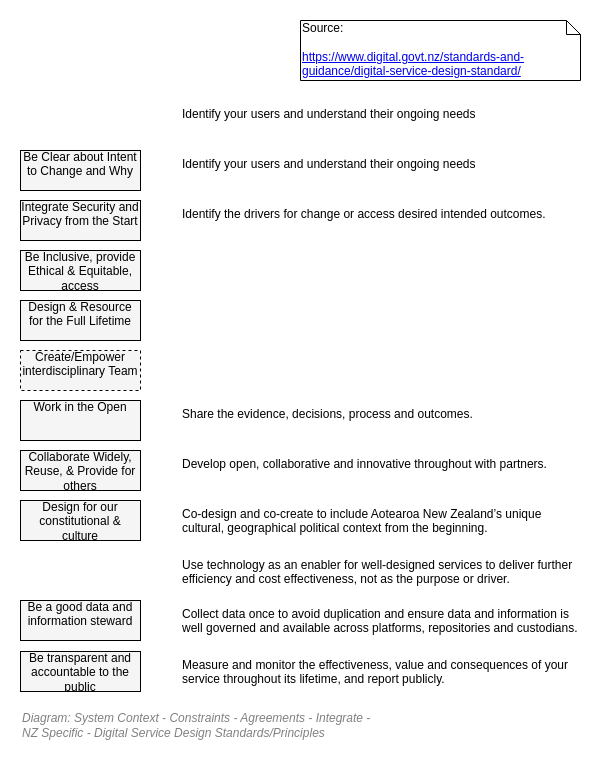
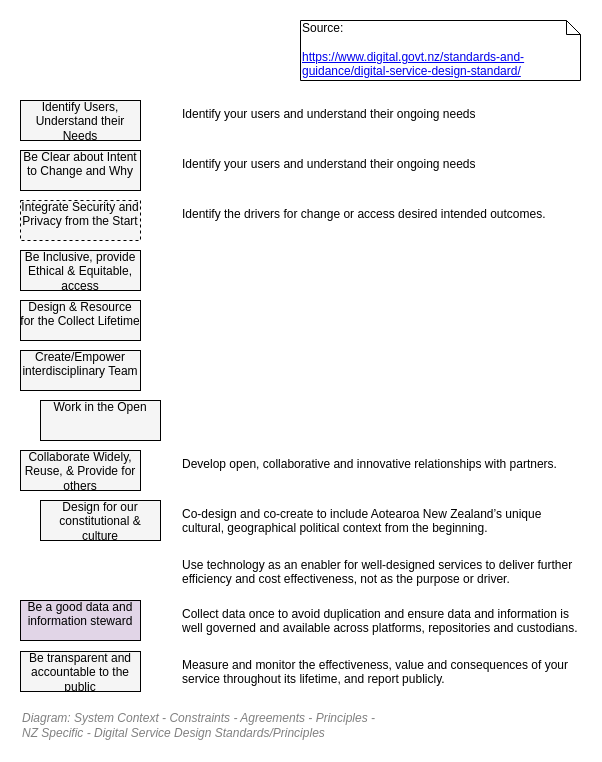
  <mxCell id="0" />
  <mxCell id="1" value="Diagram" parent="0" />
  <mxCell id="2" value="&lt;h1 style=&quot;box-sizing: border-box; margin: 0px; font-size: 12px; line-height: 1.2; color: rgb(0, 0, 0); padding: 0px; background-color: rgb(255, 255, 255);&quot;&gt;&lt;span style=&quot;font-weight: normal; font-size: 12px;&quot;&gt;Identify your users and understand their ongoing needs&lt;/span&gt;&lt;/h1&gt;" style="text;html=1;strokeColor=none;fillColor=none;align=left;verticalAlign=top;whiteSpace=wrap;rounded=0;fontFamily=Helvetica;fontSize=12;fontColor=#999999;gradientColor=none;recursiveResize=0;" vertex="1" parent="1"><mxGeometry x="180" y="100" width="400" height="40" as="geometry" /></mxCell>
  <mxCell id="3" value="&lt;h1 style=&quot;box-sizing: border-box; margin: 0px; font-size: 12px; line-height: 1.2; color: rgb(0, 0, 0); padding: 0px; background-color: rgb(255, 255, 255);&quot;&gt;&lt;span style=&quot;font-weight: normal; font-size: 12px;&quot;&gt;Identify your users and understand their ongoing needs&lt;/span&gt;&lt;/h1&gt;" style="text;html=1;strokeColor=none;fillColor=none;align=left;verticalAlign=top;whiteSpace=wrap;rounded=0;fontFamily=Helvetica;fontSize=12;fontColor=#999999;gradientColor=none;recursiveResize=0;" vertex="1" parent="1"><mxGeometry x="180" y="150" width="400" height="40" as="geometry" /></mxCell>
+ <mxCell id="4" value="Identify Users, Understand their Needs" style="rounded=0;whiteSpace=wrap;html=1;shadow=0;glass=0;comic=0;strokeColor=#000000;fillColor=#f5f5f5;fontSize=12;align=center;fontColor=#000000;recursiveResize=0;container=1;collapsible=0;overflow=fill;" vertex="1" parent="1"><mxGeometry x="20" y="100" width="120" height="40" as="geometry" /></mxCell>
  <mxCell id="5" value="Be Clear about Intent to Change and Why" style="rounded=0;whiteSpace=wrap;html=1;shadow=0;glass=0;comic=0;strokeColor=#000000;fillColor=#f5f5f5;fontSize=12;align=center;fontColor=#000000;recursiveResize=0;container=1;collapsible=0;overflow=fill;" vertex="1" parent="1"><mxGeometry x="20" y="150" width="120" height="40" as="geometry" /></mxCell>
- <mxCell id="6" value="Integrate Security and Privacy from the Start" style="rounded=0;whiteSpace=wrap;html=1;shadow=0;glass=0;comic=0;strokeColor=#000000;fillColor=#f5f5f5;fontSize=12;align=center;fontColor=#000000;recursiveResize=0;container=1;collapsible=0;overflow=fill;" vertex="1" parent="1"><mxGeometry x="20" y="200" width="120" height="40" as="geometry" /></mxCell>
+ <mxCell id="6" value="Integrate Security and Privacy from the Start" style="rounded=0;whiteSpace=wrap;html=1;shadow=0;glass=0;comic=0;strokeColor=#000000;fillColor=#f5f5f5;fontSize=12;align=center;fontColor=#000000;recursiveResize=0;container=1;collapsible=0;overflow=fill;dashed=1;" vertex="1" parent="1"><mxGeometry x="20" y="200" width="120" height="40" as="geometry" /></mxCell>
  <mxCell id="7" value="&lt;h1 style=&quot;box-sizing: border-box; margin: 0px; font-size: 12px; line-height: 1.2; color: rgb(0, 0, 0); padding: 0px; background-color: rgb(255, 255, 255);&quot;&gt;&lt;span style=&quot;font-family: fira, helvetica, arial, sans-serif; font-size: 12px; font-weight: 400;&quot;&gt;Identify the drivers for change or access desired intended outcomes.&lt;/span&gt;&lt;br style=&quot;font-size: 12px;&quot;&gt;&lt;/h1&gt;" style="text;html=1;strokeColor=none;fillColor=none;align=left;verticalAlign=top;whiteSpace=wrap;rounded=0;fontFamily=Helvetica;fontSize=12;fontColor=#999999;gradientColor=none;recursiveResize=0;" vertex="1" parent="1"><mxGeometry x="180" y="200" width="400" height="40" as="geometry" /></mxCell>
  <mxCell id="8" value="Be Inclusive, provide Ethical &amp;amp; Equitable, access" style="rounded=0;whiteSpace=wrap;html=1;shadow=0;glass=0;comic=0;strokeColor=#000000;fillColor=#f5f5f5;fontSize=12;align=center;fontColor=#000000;recursiveResize=0;container=1;collapsible=0;overflow=fill;" vertex="1" parent="1"><mxGeometry x="20" y="250" width="120" height="40" as="geometry" /></mxCell>
  <mxCell id="9" value="&lt;h1 style=&quot;box-sizing: border-box; margin: 0px; font-size: 12px; line-height: 1.2; color: rgb(0, 0, 0); padding: 0px; background-color: rgb(255, 255, 255);&quot;&gt;&lt;br style=&quot;font-size: 12px;&quot;&gt;&lt;/h1&gt;" style="text;html=1;strokeColor=none;fillColor=none;align=left;verticalAlign=top;whiteSpace=wrap;rounded=0;fontFamily=Helvetica;fontSize=12;fontColor=#999999;gradientColor=none;recursiveResize=0;" vertex="1" parent="1"><mxGeometry x="180" y="250" width="400" height="40" as="geometry" /></mxCell>
- <mxCell id="10" value="Design &amp;amp; Resource for the Full Lifetime" style="rounded=0;whiteSpace=wrap;html=1;shadow=0;glass=0;comic=0;strokeColor=#000000;fillColor=#f5f5f5;fontSize=12;align=center;fontColor=#000000;recursiveResize=0;container=1;collapsible=0;overflow=fill;" vertex="1" parent="1"><mxGeometry x="20" y="300" width="120" height="40" as="geometry" /></mxCell>
+ <mxCell id="10" value="Design &amp;amp; Resource for the Collect Lifetime" style="rounded=0;whiteSpace=wrap;html=1;shadow=0;glass=0;comic=0;strokeColor=#000000;fillColor=#f5f5f5;fontSize=12;align=center;fontColor=#000000;recursiveResize=0;container=1;collapsible=0;overflow=fill;" vertex="1" parent="1"><mxGeometry x="20" y="300" width="120" height="40" as="geometry" /></mxCell>
  <mxCell id="11" value="&lt;h1 style=&quot;box-sizing: border-box; margin: 0px; font-size: 12px; line-height: 1.2; color: rgb(0, 0, 0); padding: 0px; background-color: rgb(255, 255, 255);&quot;&gt;&lt;br style=&quot;font-size: 12px;&quot;&gt;&lt;/h1&gt;" style="text;html=1;strokeColor=none;fillColor=none;align=left;verticalAlign=top;whiteSpace=wrap;rounded=0;fontFamily=Helvetica;fontSize=12;fontColor=#999999;gradientColor=none;recursiveResize=0;" vertex="1" parent="1"><mxGeometry x="180" y="300" width="400" height="40" as="geometry" /></mxCell>
- <mxCell id="12" value="Create/Empower interdisciplinary Team" style="rounded=0;whiteSpace=wrap;html=1;shadow=0;glass=0;comic=0;strokeColor=#000000;fillColor=#f5f5f5;fontSize=12;align=center;fontColor=#000000;recursiveResize=0;container=1;collapsible=0;overflow=fill;dashed=1;" vertex="1" parent="1"><mxGeometry x="20" y="350" width="120" height="40" as="geometry" /></mxCell>
+ <mxCell id="12" value="Create/Empower interdisciplinary Team" style="rounded=0;whiteSpace=wrap;html=1;shadow=0;glass=0;comic=0;strokeColor=#000000;fillColor=#f5f5f5;fontSize=12;align=center;fontColor=#000000;recursiveResize=0;container=1;collapsible=0;overflow=fill;" vertex="1" parent="1"><mxGeometry x="20" y="350" width="120" height="40" as="geometry" /></mxCell>
  <mxCell id="13" value="&lt;h1 style=&quot;box-sizing: border-box; margin: 0px; font-size: 12px; line-height: 1.2; color: rgb(0, 0, 0); padding: 0px; background-color: rgb(255, 255, 255);&quot;&gt;&lt;br style=&quot;font-size: 12px;&quot;&gt;&lt;/h1&gt;" style="text;html=1;strokeColor=none;fillColor=none;align=left;verticalAlign=top;whiteSpace=wrap;rounded=0;fontFamily=Helvetica;fontSize=12;fontColor=#999999;gradientColor=none;recursiveResize=0;" vertex="1" parent="1"><mxGeometry x="180" y="350" width="400" height="40" as="geometry" /></mxCell>
- <mxCell id="14" value="Work in the Open" style="rounded=0;whiteSpace=wrap;html=1;shadow=0;glass=0;comic=0;strokeColor=#000000;fillColor=#f5f5f5;fontSize=12;align=center;fontColor=#000000;recursiveResize=0;container=1;collapsible=0;overflow=fill;" vertex="1" parent="1"><mxGeometry x="20" y="400" width="120" height="40" as="geometry" /></mxCell>
- <mxCell id="15" value="&lt;h1 style=&quot;box-sizing: border-box; margin: 0px; font-size: 12px; line-height: 1.2; color: rgb(0, 0, 0); padding: 0px; background-color: rgb(255, 255, 255);&quot;&gt;&lt;span style=&quot;font-weight: normal; font-size: 12px;&quot;&gt;Share the evidence, decisions, process and outcomes.&lt;/span&gt;&lt;/h1&gt;" style="text;html=1;strokeColor=none;fillColor=none;align=left;verticalAlign=top;whiteSpace=wrap;rounded=0;fontFamily=Helvetica;fontSize=12;fontColor=#999999;gradientColor=none;recursiveResize=0;" vertex="1" parent="1"><mxGeometry x="180" y="400" width="400" height="40" as="geometry" /></mxCell>
+ <mxCell id="14" value="Work in the Open" style="rounded=0;whiteSpace=wrap;html=1;shadow=0;glass=0;comic=0;strokeColor=#000000;fillColor=#f5f5f5;fontSize=12;align=center;fontColor=#000000;recursiveResize=0;container=1;collapsible=0;overflow=fill;" vertex="1" parent="1"><mxGeometry x="40" y="400" width="120" height="40" as="geometry" /></mxCell>
  <mxCell id="16" value="Collaborate Widely, Reuse, &amp;amp; Provide for others" style="rounded=0;whiteSpace=wrap;html=1;shadow=0;glass=0;comic=0;strokeColor=#000000;fillColor=#f5f5f5;fontSize=12;align=center;fontColor=#000000;recursiveResize=0;container=1;collapsible=0;overflow=fill;" vertex="1" parent="1"><mxGeometry x="20" y="450" width="120" height="40" as="geometry" /></mxCell>
- <mxCell id="17" value="&lt;h1 style=&quot;box-sizing: border-box; margin: 0px; line-height: 1.2; color: rgb(0, 0, 0); padding: 0px; background-color: rgb(255, 255, 255); font-size: 12px;&quot;&gt;&lt;span style=&quot;font-family: fira, helvetica, arial, sans-serif; font-weight: 400; font-size: 12px;&quot;&gt;&lt;font style=&quot;font-size: 12px;&quot;&gt;Develop open, collaborative and innovative throughout with partners.&lt;/font&gt;&lt;/span&gt;&lt;br style=&quot;font-size: 12px;&quot;&gt;&lt;/h1&gt;" style="text;html=1;strokeColor=none;fillColor=none;align=left;verticalAlign=top;whiteSpace=wrap;rounded=0;fontFamily=Helvetica;fontSize=12;fontColor=#999999;gradientColor=none;recursiveResize=0;" vertex="1" parent="1"><mxGeometry x="180" y="450" width="400" height="40" as="geometry" /></mxCell>
- <mxCell id="18" value="Design for our constitutional &amp;amp; culture" style="rounded=0;whiteSpace=wrap;html=1;shadow=0;glass=0;comic=0;strokeColor=#000000;fillColor=#f5f5f5;fontSize=12;align=center;fontColor=#000000;recursiveResize=0;container=1;collapsible=0;overflow=fill;" vertex="1" parent="1"><mxGeometry x="20" y="500" width="120" height="40" as="geometry" /></mxCell>
+ <mxCell id="17" value="&lt;h1 style=&quot;box-sizing: border-box; margin: 0px; line-height: 1.2; color: rgb(0, 0, 0); padding: 0px; background-color: rgb(255, 255, 255); font-size: 12px;&quot;&gt;&lt;span style=&quot;font-family: fira, helvetica, arial, sans-serif; font-weight: 400; font-size: 12px;&quot;&gt;&lt;font style=&quot;font-size: 12px;&quot;&gt;Develop open, collaborative and innovative relationships with partners.&lt;/font&gt;&lt;/span&gt;&lt;br style=&quot;font-size: 12px;&quot;&gt;&lt;/h1&gt;" style="text;html=1;strokeColor=none;fillColor=none;align=left;verticalAlign=top;whiteSpace=wrap;rounded=0;fontFamily=Helvetica;fontSize=12;fontColor=#999999;gradientColor=none;recursiveResize=0;" vertex="1" parent="1"><mxGeometry x="180" y="450" width="400" height="40" as="geometry" /></mxCell>
+ <mxCell id="18" value="Design for our constitutional &amp;amp; culture" style="rounded=0;whiteSpace=wrap;html=1;shadow=0;glass=0;comic=0;strokeColor=#000000;fillColor=#f5f5f5;fontSize=12;align=center;fontColor=#000000;recursiveResize=0;container=1;collapsible=0;overflow=fill;" vertex="1" parent="1"><mxGeometry x="40" y="500" width="120" height="40" as="geometry" /></mxCell>
  <mxCell id="19" value="&lt;h1 style=&quot;box-sizing: border-box; margin: 0px; line-height: 1.2; color: rgb(0, 0, 0); padding: 0px; background-color: rgb(255, 255, 255); font-size: 12px;&quot;&gt;&lt;span style=&quot;font-family: fira, helvetica, arial, sans-serif; font-weight: 400; font-size: 12px;&quot;&gt;&lt;font style=&quot;font-size: 12px;&quot;&gt;Co-design and co-create to include Aotearoa New Zealand’s unique cultural, geographical political context from the beginning.&lt;/font&gt;&lt;/span&gt;&lt;br style=&quot;font-size: 12px;&quot;&gt;&lt;/h1&gt;" style="text;html=1;strokeColor=none;fillColor=none;align=left;verticalAlign=top;whiteSpace=wrap;rounded=0;fontFamily=Helvetica;fontSize=12;fontColor=#999999;gradientColor=none;recursiveResize=0;" vertex="1" parent="1"><mxGeometry x="180" y="500" width="400" height="40" as="geometry" /></mxCell>
  <mxCell id="20" value="&lt;h1 style=&quot;box-sizing: border-box; margin: 0px; line-height: 1.2; color: rgb(0, 0, 0); padding: 0px; background-color: rgb(255, 255, 255); font-size: 12px;&quot;&gt;&lt;span style=&quot;font-family: fira, helvetica, arial, sans-serif; font-weight: 400; font-size: 12px;&quot;&gt;&lt;font style=&quot;font-size: 12px;&quot;&gt;Use technology as an enabler for well-designed services to deliver further efficiency and cost effectiveness, not as the purpose or driver.&lt;/font&gt;&lt;/span&gt;&lt;br style=&quot;font-size: 12px;&quot;&gt;&lt;/h1&gt;" style="text;html=1;strokeColor=none;fillColor=none;align=left;verticalAlign=top;whiteSpace=wrap;rounded=0;fontFamily=Helvetica;fontSize=12;fontColor=#999999;gradientColor=none;recursiveResize=0;" vertex="1" parent="1"><mxGeometry x="180" y="551" width="400" height="40" as="geometry" /></mxCell>
- <mxCell id="21" value="Be a good data and information steward" style="rounded=0;whiteSpace=wrap;html=1;shadow=0;glass=0;comic=0;strokeColor=#000000;fillColor=#f5f5f5;fontSize=12;align=center;fontColor=#000000;recursiveResize=0;container=1;collapsible=0;overflow=fill;" vertex="1" parent="1"><mxGeometry x="20" y="600" width="120" height="40" as="geometry" /></mxCell>
+ <mxCell id="21" value="Be a good data and information steward" style="rounded=0;whiteSpace=wrap;html=1;shadow=0;glass=0;comic=0;strokeColor=#000000;fillColor=#e1d5e7;fontSize=12;align=center;fontColor=#000000;recursiveResize=0;container=1;collapsible=0;overflow=fill;" vertex="1" parent="1"><mxGeometry x="20" y="600" width="120" height="40" as="geometry" /></mxCell>
  <mxCell id="22" value="&lt;h1 style=&quot;box-sizing: border-box; margin: 0px; line-height: 1.2; color: rgb(0, 0, 0); padding: 0px; background-color: rgb(255, 255, 255); font-size: 12px;&quot;&gt;&lt;span style=&quot;font-family: fira, helvetica, arial, sans-serif; font-weight: 400; font-size: 12px;&quot;&gt;&lt;font style=&quot;font-size: 12px;&quot;&gt;Collect data once to avoid duplication and ensure data and information is well governed and available across platforms, repositories and custodians.&lt;/font&gt;&lt;/span&gt;&lt;br style=&quot;font-size: 12px;&quot;&gt;&lt;/h1&gt;" style="text;html=1;strokeColor=none;fillColor=none;align=left;verticalAlign=top;whiteSpace=wrap;rounded=0;fontFamily=Helvetica;fontSize=12;fontColor=#999999;gradientColor=none;recursiveResize=0;" vertex="1" parent="1"><mxGeometry x="180" y="600" width="400" height="40" as="geometry" /></mxCell>
  <mxCell id="23" value="Be transparent and accountable to the public" style="rounded=0;whiteSpace=wrap;html=1;shadow=0;glass=0;comic=0;strokeColor=#000000;fillColor=#f5f5f5;fontSize=12;align=center;fontColor=#000000;recursiveResize=0;container=1;collapsible=0;overflow=fill;" vertex="1" parent="1"><mxGeometry x="20" y="651" width="120" height="40" as="geometry" /></mxCell>
  <mxCell id="24" value="&lt;h1 style=&quot;box-sizing: border-box; margin: 0px; line-height: 1.2; color: rgb(0, 0, 0); padding: 0px; background-color: rgb(255, 255, 255); font-size: 12px;&quot;&gt;&lt;span style=&quot;font-family: fira, helvetica, arial, sans-serif; font-weight: 400; font-size: 12px;&quot;&gt;&lt;font style=&quot;font-size: 12px;&quot;&gt;Measure and monitor the effectiveness, value and consequences of your service throughout its lifetime, and report publicly.&lt;/font&gt;&lt;/span&gt;&lt;br style=&quot;font-size: 12px;&quot;&gt;&lt;/h1&gt;" style="text;html=1;strokeColor=none;fillColor=none;align=left;verticalAlign=top;whiteSpace=wrap;rounded=0;fontFamily=Helvetica;fontSize=12;fontColor=#999999;gradientColor=none;recursiveResize=0;" vertex="1" parent="1"><mxGeometry x="180" y="651" width="400" height="40" as="geometry" /></mxCell>
  <mxCell id="25" value="Context/Legend" parent="0" />
  <mxCell id="26" value="Source:&lt;br&gt;&lt;br&gt;&lt;a href=&quot;https://www.digital.govt.nz/standards-and-guidance/digital-service-design-standard/&quot;&gt;https://www.digital.govt.nz/standards-and-guidance/digital-service-design-standard/&lt;/a&gt;" style="shape=note;whiteSpace=wrap;html=1;size=14;verticalAlign=top;align=left;spacingTop=-6;" vertex="1" parent="25"><mxGeometry x="300" y="20" width="280" height="60" as="geometry" /></mxCell>
  <mxCell id="27" value="Title/Diagram" parent="0" />
- <mxCell id="28" value="&lt;font style=&quot;font-size: 12px&quot;&gt;Diagram: System Context -&amp;nbsp;Constraints - Agreements - Integrate -&amp;nbsp;&lt;br&gt;&lt;span&gt;NZ Specific -&lt;/span&gt;&lt;span&gt;&amp;nbsp;&lt;/span&gt;Digital Service Design Standards/Principles&lt;/font&gt;" style="text;strokeColor=none;fillColor=none;html=1;fontSize=10;fontStyle=2;verticalAlign=middle;align=left;shadow=0;glass=0;comic=0;opacity=30;fontColor=#808080;" vertex="1" parent="27"><mxGeometry x="20" y="710" width="560" height="30" as="geometry" /></mxCell>
+ <mxCell id="28" value="&lt;font style=&quot;font-size: 12px&quot;&gt;Diagram: System Context -&amp;nbsp;Constraints - Agreements - Principles -&amp;nbsp;&lt;br&gt;&lt;span&gt;NZ Specific -&lt;/span&gt;&lt;span&gt;&amp;nbsp;&lt;/span&gt;Digital Service Design Standards/Principles&lt;/font&gt;" style="text;strokeColor=none;fillColor=none;html=1;fontSize=10;fontStyle=2;verticalAlign=middle;align=left;shadow=0;glass=0;comic=0;opacity=30;fontColor=#808080;" vertex="1" parent="27"><mxGeometry x="20" y="710" width="560" height="30" as="geometry" /></mxCell>
